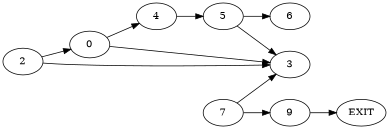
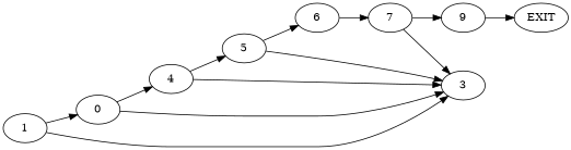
  digraph {
    rankdir=LR
    n1 [label=0]
-   1 [label=2]
+   1
    3
    n4 [label=EXIT]
    4
    5
    6
    7
    9
    n1 -> 3
    n1 -> 4
    1 -> n1
    1 -> 3
+   4 -> 3
    4 -> 5
    5 -> 3
    5 -> 6
+   6 -> 7
    7 -> 3
    7 -> 9
    9 -> n4
  }
